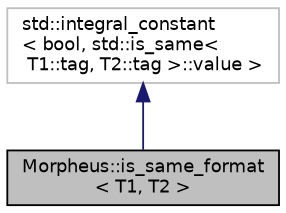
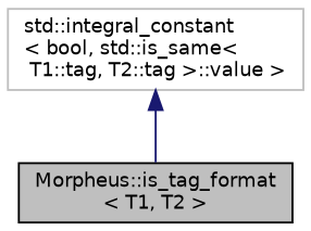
  digraph {
    node [fontname=Helvetica fontsize=10 shape=record style=filled]
-   n1 [color=black fillcolor=grey75 fontcolor=black height=0.2 label="Morpheus::is_same_format\l\< T1, T2 \>" width=0.4]
+   n1 [color=black fillcolor=grey75 fontcolor=black height=0.2 label="Morpheus::is_tag_format\l\< T1, T2 \>" width=0.4]
    n2 [color=grey75 fillcolor=white height=0.2 label="std::integral_constant\l\< bool, std::is_same\<\l T1::tag, T2::tag \>::value \>" width=0.4]
    n2 -> n1 [color=midnightblue dir=back fontname=Helvetica fontsize=10 labelfontname=Helvetica labelfontsize=10 style=solid]
  }
